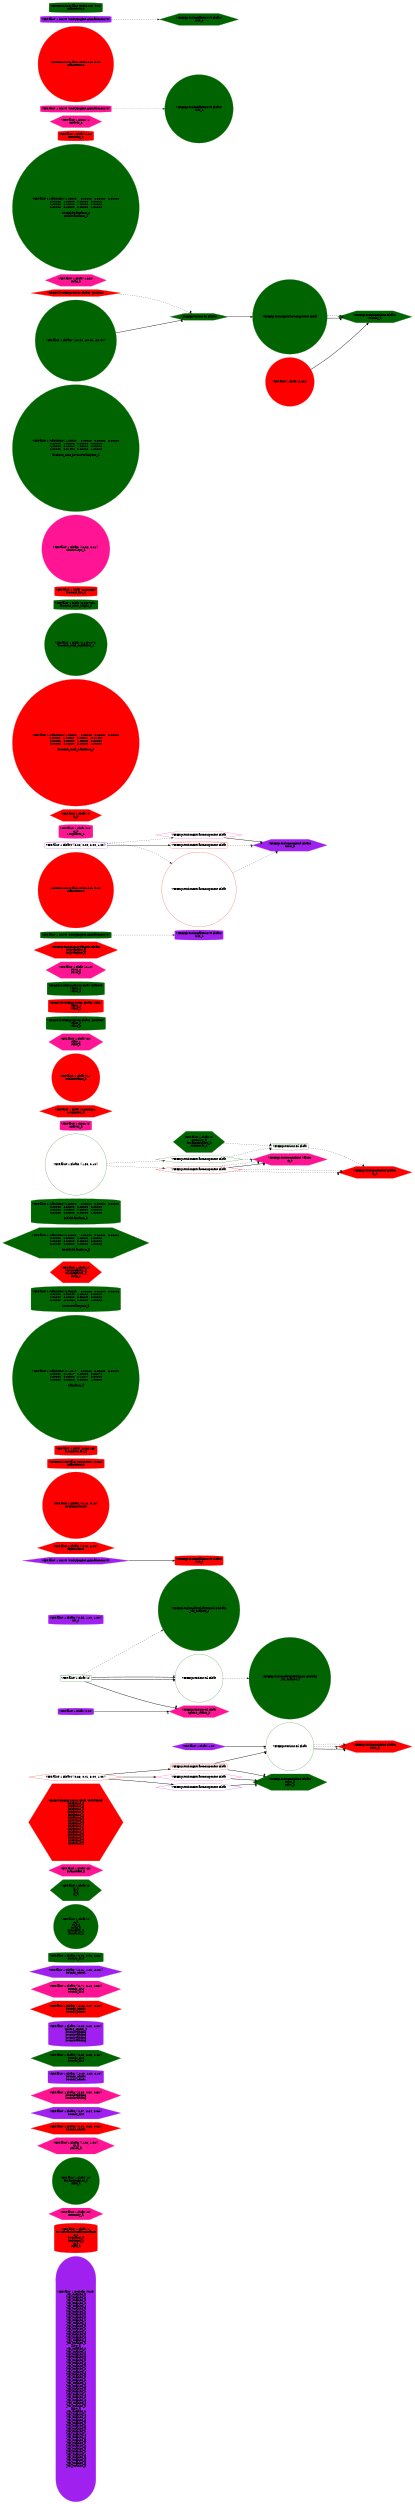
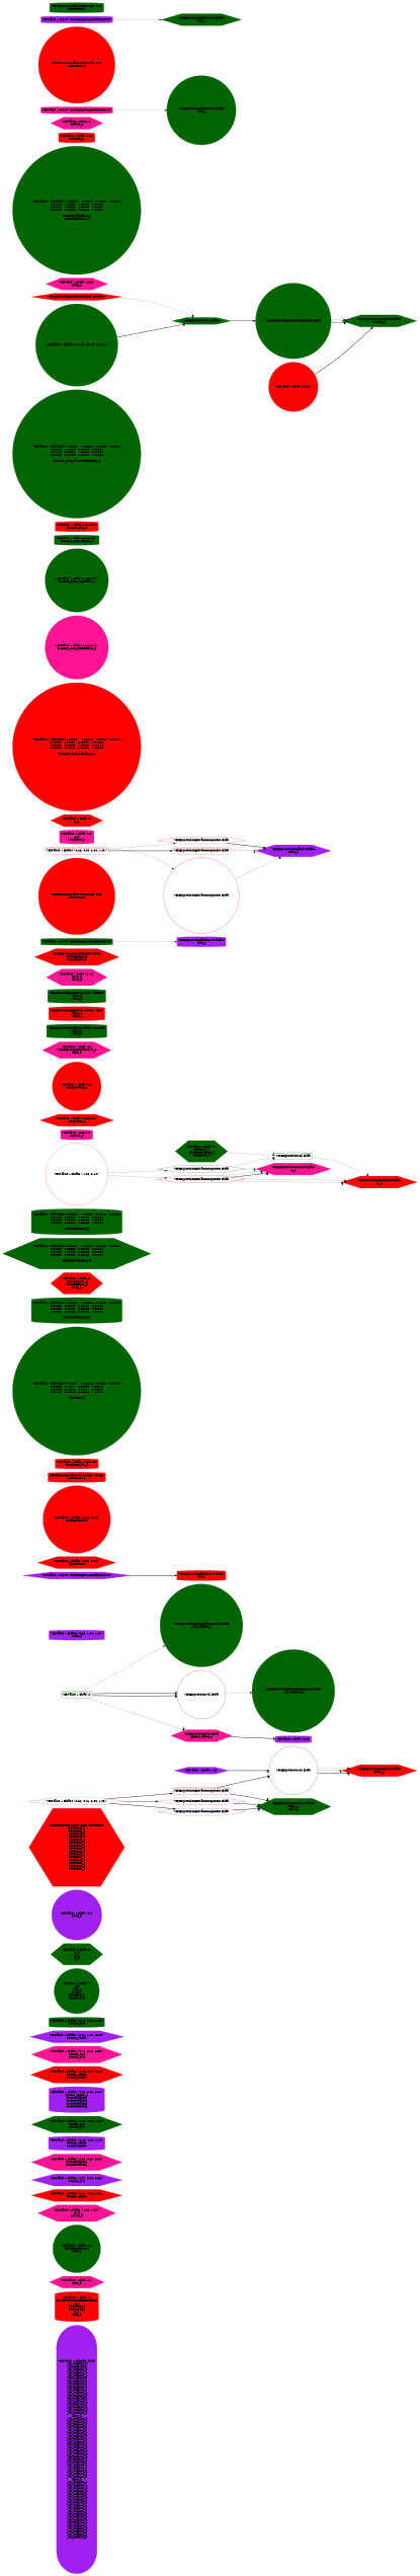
  digraph {
    rankdir=LR
    node [color=darkgreen shape=hexagon style=filled]
    edge [style=dashed]
    n1 [color=purple label="VFXValue`1 Boolean (True)\n_vfx_enabled_a\n_vfx_enabled_b\n_vfx_enabled_a\n_vfx_enabled_b\n_vfx_enabled_c\n_vfx_enabled_a\n_vfx_enabled_b\n_vfx_enabled_d\n_vfx_enabled_e\n_vfx_enabled_b\n_vfx_enabled_c\n_vfx_enabled_a\n_vfx_enabled_b\n_vfx_enabled_c\n_vfx_enabled_d\n_vfx_enabled_e\n_vfx_enabled_f\n_vfx_enabled_a\nAlive_a\n_vfx_enabled_b\n_vfx_enabled_c\n_vfx_enabled_d\n_vfx_enabled_e\n_vfx_enabled_a\n_vfx_enabled_b\n_vfx_enabled_a\n_vfx_enabled_b\n_vfx_enabled_c\n_vfx_enabled_d\n_vfx_enabled_a\n_vfx_enabled_b\n_vfx_enabled_c\n_vfx_enabled_d\n_vfx_enabled_a\n_vfx_enabled_b\n_vfx_enabled_c\n_vfx_enabled_d\n_vfx_enabled_e\n_vfx_enabled_f\n_vfx_enabled_a\nAlive_a\n_vfx_enabled_b\n_vfx_enabled_c\n_vfx_enabled_d\n_vfx_enabled_e\n_vfx_enabled_a\n_vfx_enabled_b\n_vfx_enabled_a\n_vfx_enabled_b\n_vfx_enabled_c\n_vfx_enabled_d\n_vfx_enabled_a\n_vfx_enabled_a\n_vfx_enabled_b\n_vfx_enabled_a\n_vfx_enabled_b\n_vfx_enabled_c\n_vfx_enabled_a\n_vfx_enabled_a\n_vfx_enabled_a\n_vfx_enabled_a" shape=cylinder]
    n2 [color=red label="VFXValue`1 Float (1)\ninvSoftParticlesFadeDistance\nA_c\nfrequency_a\nfrequency_c\nA_a\nRate_a" shape=cylinder]
-   n3 [color=deeppink label="VFXValue`1 Float (20)\nIntensity_a"]
+   n3 [color=deeppink label="VFXValue`1 Float (20)\nRate_a"]
    n4 [label="VFXValue`1 Float (10)\nattractionForce_b\nRate_a" shape=circle]
    n5 [color=deeppink label="VFXValue`1 Float2 ((1.00, 1.00))\nnb_a\nperiod_a"]
    n6 [color=red label="VFXValue`1 Float3 ((0.01, 0.08, 0.08))\nbounds_center"]
    n7 [color=purple label="VFXValue`1 Float3 ((2.97, 2.24, 3.06))\nbounds_size"]
    n8 [color=deeppink label="VFXValue`1 Float3 ((0.50, 0.50, 0.50))\nboundsPadding\nboundsPadding"]
    n9 [color=purple label="VFXValue`1 Float3 ((-0.09, 0.39, 0.19))\nbounds_center\nbounds_center" shape=cylinder]
    n10 [label="VFXValue`1 Float3 ((3.69, 3.05, 2.48))\nbounds_size\nbounds_size"]
    n11 [color=purple label="VFXValue`1 Float3 ((0.00, 0.00, 0.00))\nSphere_center_b\nboundsPadding\nboundsPadding\nboundsPadding\nboundsPadding" shape=cylinder]
    n12 [color=red label="VFXValue`1 Float3 ((-0.08, 0.37, 0.20))\nbounds_center\nbounds_center"]
    n13 [color=deeppink label="VFXValue`1 Float3 ((3.71, 3.10, 2.55))\nbounds_size\nbounds_size"]
    n14 [color=purple label="VFXValue`1 Float3 ((-0.01, 1.40, -0.02))\nbounds_center"]
    n15 [label="VFXValue`1 Float3 ((3.00, 3.96, 3.06))\nbounds_size" shape=cylinder]
    n16 [label="VFXValue`1 Float (2)\nA_a\nSize_c\nDrag_a\nlacunarity_a\nlacunarity_c" shape=circle]
    n17 [label="VFXValue`1 Float (3)\nB_a\nB_c\nB_a"]
-   n19 [color=deeppink label="VFXValue`1 Float (25)\nFrameRate_a"]
+   n18 [color=purple label="VFXValue`1 Float (-0.2)\nPivot_b" shape=circle]
    n20 [color=red label="VFXBuiltInExpression Float (DeltaTime)\ndeltaTime_a\ndeltaTime_b\ndeltaTime_a\ndeltaTime_b\ndeltaTime_c\ndeltaTime_d\ndeltaTime_e\ndeltaTime_a\ndeltaTime_a\ndeltaTime_b\ndeltaTime_c\ndeltaTime_d\ndeltaTime_e\ndeltaTime_a\ndeltaTime_a"]
    n21 [label="VFXExpressionCombine Float3\nColor_b\nColor_b"]
    n22 [color=red label="VFXExpressionExtractComponent Float" shape=cylinder style=""]
    n23 [label="VFXExpressionMul Float" shape=circle style=""]
    n24 [color=red label="VFXExpressionCombine Float3\nColor_b"]
-   n25 [color=red label="VFXValue`1 Float4 ((0.88, 0.41, 8.00, 1.00))" style=""]
+   n25 [color=deeppink label="VFXValue`1 Float4 ((0.88, 0.41, 8.00, 1.00))" style=""]
    n26 [color=deeppink label="VFXExpressionExtractComponent Float" style=""]
    n27 [color=purple label="VFXExpressionExtractComponent Float" style=""]
    n28 [label="VFXExpressionCastFloatToBool Boolean\n_vfx_enabled_c" shape=circle]
    n29 [label="VFXValue`1 Float (2)" shape=cylinder style=""]
    n30 [label="VFXExpressionMul Float" shape=circle style=""]
    n31 [color=deeppink label="VFXExpressionMul Float\nSphere_radius_b"]
    n32 [label="VFXExpressionCastFloatToBool Boolean\n_vfx_enabled_a" shape=circle]
-   n33 [color=purple label="VFXValue`1 Float3 ((0.55, 1.00, 1.00))\nInt_d" shape=cylinder]
+   n33 [color=purple label="VFXValue`1 Float3 ((0.55, 1.00, 1.00))\nScale_d" shape=cylinder]
    n34 [color=red label="VFXExpressionBakeCurve Float4\nSize_e" shape=cylinder]
    n35 [color=purple label="VFXValue`1 Curve (UnityEngine.AnimationCurve)"]
    n36 [color=red label="VFXValue`1 Float2 ((8.00, 8.00))\nflipBookSize"]
    n37 [color=red label="VFXValue`1 Float2 ((0.13, 0.13))\ninvFlipBookSize" shape=circle]
    n38 [color=red label="VFXTexture2DValue Texture2D (19488)\nmainTexture" shape=cylinder]
    n39 [color=red label="VFXValue`1 Float (6.283185)\narcSphere_arc_a" shape=cylinder]
    n40 [label="VFXValue`1 Matrix4x4 (0.14417	0.00000	0.00000	0.00000\n0.00000	0.14417	0.00000	0.08878\n0.00000	0.00000	0.14417	0.00000\n0.00000	0.00000	0.00000	1.00000\n)\ntransform_a" shape=circle]
    n41 [label="VFXValue`1 Matrix4x4 (6.93649	0.00000	0.00000	0.00000\n0.00000	6.93649	0.00000	0.00000\n0.00000	0.00000	6.93649	0.00000\n0.00000	-0.61581	0.00000	1.00000\n)\ninverseTranspose_a" shape=cylinder]
    n42 [color=red label="VFXValue`1 Float (0)\nvolumeFactor_a\nvolumeFactor_d\nDrag_c"]
    n43 [label="VFXValue`1 Matrix4x4 (3.33333	0.00000	0.00000	0.00000\n0.00000	3.33333	0.00000	0.00000\n0.00000	0.00000	3.33333	0.00000\n0.00000	0.00000	0.00000	1.00000\n)\nInvFieldTransform_a"]
    n44 [label="VFXValue`1 Matrix4x4 (0.30000	0.00000	0.00000	0.00000\n0.00000	0.30000	0.00000	0.00000\n0.00000	0.00000	0.30000	0.00000\n0.00000	0.00000	0.00000	1.00000\n)\nFieldTransform_a" shape=cylinder]
    n45 [label="VFXValue`1 Float (5)\nIntensity_a\nattractionSpeed_b\nstickForce_b"]
    n46 [label="VFXExpressionMul Float" shape=cylinder style=""]
    n47 [color=red label="VFXExpressionCombine Float3\nB_c"]
    n48 [color=deeppink label="VFXValue`1 Int32 (3)\noctaves_a" shape=cylinder]
    n49 [color=red label="VFXValue`1 Float (0.8348661)\nroughness_a"]
    n50 [color=purple label="VFXValue`1 Float (0.22)" shape=cylinder]
    n51 [color=red label="VFXValue`1 Float (0.1)\nstickDistance_b" shape=circle]
-   n52 [color=deeppink label="VFXValue`1 Float (30)\nRate_c\nRate_a"]
+   n52 [color=deeppink label="VFXValue`1 Float (30)\nVFXExpressionBakeCurve_c\nRate_a"]
    n53 [label="VFXAttributeExpression Float3 (position)\nValue_b\nValue_b" shape=cylinder]
    n54 [color=red label="VFXAttributeExpression Float3 (color)\nValue_c\nValue_c" shape=cylinder]
    n55 [label="VFXAttributeExpression Float (lifetime)\nValue_d\nValue_d" shape=cylinder]
    n56 [color=deeppink label="VFXValue`1 Float (-0.14)\nPivot_e\nPivot_e"]
    n57 [color=red label="VFXExpressionStripTangent Float3\nstripTangent_a\nstripTangent_a"]
    n58 [color=purple label="VFXExpressionBakeCurve Float4\nSize_c" shape=cylinder]
    n59 [label="VFXValue`1 Curve (UnityEngine.AnimationCurve)" shape=cylinder]
    n60 [color=red label="VFXTexture2DValue Texture2D (948)\nmainTexture" shape=circle]
    n61 [color=purple label="VFXExpressionCombine Float3\nColor_a"]
    n62 [color=deeppink label="VFXExpressionExtractComponent Float" style=""]
-   n63 [color=purple label="VFXValue`1 Float4 ((0.28, 0.00, 2.00, 1.00))" shape=cylinder style=""]
+   n63 [color=red label="VFXValue`1 Float4 ((0.28, 0.00, 2.00, 1.00))" shape=cylinder style=""]
    n64 [color=red label="VFXExpressionExtractComponent Float" shape=cylinder style=""]
    n65 [color=red label="VFXExpressionExtractComponent Float" shape=circle style=""]
    n66 [color=deeppink label="VFXValue`1 Float (0.5)\nA_b\nroughness_c" shape=cylinder]
    n67 [color=red label="VFXValue`1 Float (4)\nB_b"]
-   n68 [color=deeppink label="VFXExpressionCombine Value3\nA_c"]
+   n68 [color=deeppink label="VFXExpressionCombine Float3\nA_c"]
    n69 [color=red label="VFXExpressionExtractComponent Float" style=""]
-   n70 [label="VFXValue`1 Float2 ((1.50, 0.10))" shape=circle style=""]
+   n70 [color=deeppink label="VFXValue`1 Float2 ((1.50, 0.10))" shape=circle style=""]
    n71 [label="VFXExpressionExtractComponent Float" style=""]
    n72 [color=red label="VFXValue`1 Matrix4x4 (1.00000	0.00000	0.00000	0.00000\n0.00000	1.00000	0.00000	-0.01494\n0.00000	0.00000	1.00000	0.00000\n0.00000	0.00000	0.00000	1.00000\n)\narcCone_cone_transform_d" shape=circle]
+   n73 [color=deeppink label="VFXValue`1 Float (0.4123545)\narcCone_cone_baseRadius_d" shape=circle]
    n74 [label="VFXValue`1 Float (0.1490479)\narcCone_cone_topRadius_d" shape=circle]
    n75 [label="VFXValue`1 Float (0.3687391)\narcCone_cone_height_d" shape=cylinder]
    n76 [color=red label="VFXValue`1 Float (6.260358)\narcCone_arc_d" shape=cylinder]
-   n77 [color=deeppink label="VFXValue`1 Float2 ((-0.58, 0.81))\nsincosSlope_d" shape=circle]
    n78 [label="VFXValue`1 Matrix4x4 (1.00000	0.00000	0.00000	0.00000\n0.00000	1.00000	0.00000	0.00000\n0.00000	0.00000	1.00000	0.00000\n0.00000	0.01494	0.00000	1.00000\n)\narcCone_cone_inverseTranspose_d" shape=circle]
    n79 [label="VFXExpressionCombine Float3\nVelocity_b"]
    n80 [label="VFXExpressionExtractComponent Float" shape=circle]
    n81 [label="VFXExpressionMul Float3"]
    n82 [color=red label="VFXAttributeExpression Float3 (position)"]
    n83 [label="VFXValue`1 Float3 ((-20.00, -20.00, -20.00))" shape=circle]
    n84 [color=red label="VFXValue`1 Float (2.222)" shape=circle]
    n85 [color=deeppink label="VFXValue`1 Float (1.222)\nDrag_b"]
    n86 [label="VFXValue`1 Matrix4x4 (1.00000	0.00000	0.00000	0.00000\n0.00000	1.00000	0.00000	0.00000\n0.00000	0.00000	1.00000	0.00000\n0.00000	0.00000	0.00000	1.00000\n)\nInvFieldTransform_c\nFieldTransform_c" shape=circle]
    n87 [color=red label="VFXValue`1 Float (0.66)\nIntensity_c" shape=cylinder]
    n88 [color=deeppink label="VFXValue`1 Int32 (1)\noctaves_c"]
    n89 [label="VFXExpressionBakeCurve Float4\nSize_c" shape=circle]
    n90 [color=deeppink label="VFXValue`1 Curve (UnityEngine.AnimationCurve)" shape=cylinder]
    n91 [color=red label="VFXTexture2DValue Texture2D (948)\nmainTexture" shape=circle]
    n92 [color=purple label="VFXValue`1 Float (1.22)"]
    n93 [label="VFXExpressionBakeCurve Float4\nSize_c"]
    n94 [color=purple label="VFXValue`1 Curve (UnityEngine.AnimationCurve)" shape=cylinder]
    n95 [label="VFXTexture2DValue Texture2D (948)\nmainTexture" shape=cylinder]
    n22 -> n21 [headlabel=0 style=bold]
    n22 -> n23 [headlabel=0 style=bold]
    n23 -> n24 [headlabel=0 style=bold]
    n23 -> n24 [headlabel=1]
    n23 -> n24 [headlabel=2]
    n25 -> n22 [style=bold]
    n25 -> n26 [style=bold]
    n25 -> n27 [style=bold]
    n26 -> n21 [headlabel=1 style=bold]
    n27 -> n21 [headlabel=2 style=bold]
    n29 -> n28
    n29 -> n30 [headlabel=0 style=bold]
    n29 -> n30 [headlabel=1 style=bold]
-   n29 -> n31 [headlabel=0 style=bold]
+   n29 -> n31 [headlabel=0]
    n30 -> n32
    n35 -> n34 [style=bold]
    n45 -> n46 [headlabel=1]
    n46 -> n47 [headlabel=1]
-   n50 -> n31 [headlabel=1 style=bold]
+   n31 -> n50 [headlabel=1 style=bold]
    n59 -> n58
    n62 -> n61 [headlabel=0 style=bold]
    n63 -> n62
    n63 -> n64 [style=bold]
    n63 -> n65
    n64 -> n61 [headlabel=1]
    n65 -> n61 [headlabel=2]
    n69 -> n47 [headlabel=0]
    n69 -> n47 [headlabel=2]
    n69 -> n68 [headlabel=0 style=bold]
    n69 -> n68 [headlabel=2]
    n70 -> n69
    n70 -> n71
    n71 -> n46 [headlabel=0]
    n71 -> n68 [headlabel=1]
    n80 -> n79 [headlabel=0 style=bold]
    n80 -> n79 [headlabel=2]
    n81 -> n80 [style=bold]
    n82 -> n81 [headlabel=0]
    n83 -> n81 [headlabel=1 style=bold]
    n84 -> n79 [headlabel=1 style=bold]
    n90 -> n89
    n92 -> n23 [headlabel=1 style=bold]
    n94 -> n93
  }
